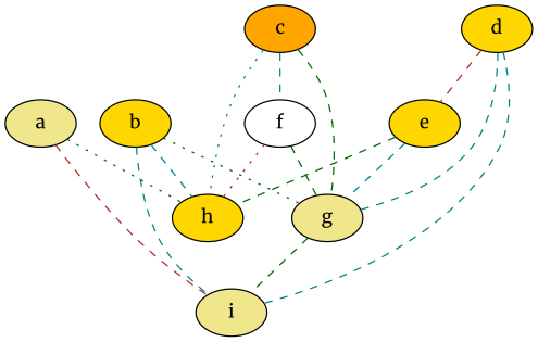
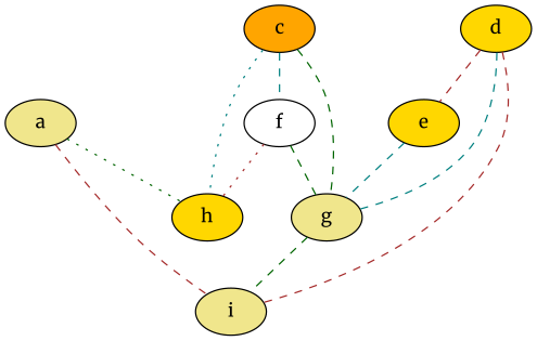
  graph {
    fontname=Merriweather
    node [fillcolor=gold fontname=Merriweather style=filled]
    edge [color=darkgreen fontname=Merriweather style=dashed]
    a [fillcolor=khaki]
    h
    i [fillcolor=khaki]
-   b
    g [fillcolor=khaki]
    c [fillcolor=orange]
    f [fillcolor=white]
    d
    e
    a -- h [style=dotted]
    a -- i [color=brown]
-   b -- h [color=teal]
-   b -- i [color=teal]
-   b -- g [style=dotted]
    g -- i
    c -- h [color=teal style=dotted]
    c -- g
    c -- f [color=teal]
    f -- h [color=brown style=dotted]
    f -- g
-   d -- i [color=teal]
+   d -- i [color=brown]
    d -- g [color=teal]
    d -- e [color=brown]
-   e -- h
    e -- g [color=teal]
  }
